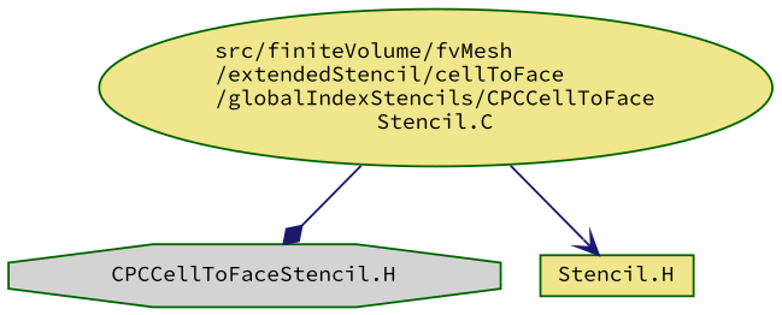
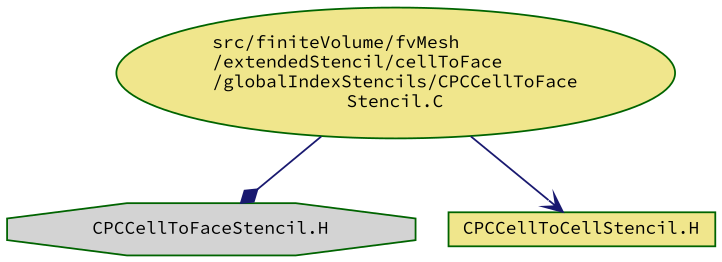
  digraph {
    fontname="Source Code Pro"
    node [color=darkgreen fillcolor=khaki fontname="Source Code Pro" fontsize=10 style=filled]
    edge [color=midnightblue fontname="Source Code Pro" fontsize=10 labelfontname=FreeSans labelfontsize=10 style=solid]
    n1 [fontcolor=black height=0.2 label="src/finiteVolume/fvMesh\l/extendedStencil/cellToFace\l/globalIndexStencils/CPCCellToFace\lStencil.C" shape=ellipse width=0.4]
    n2 [height=0.2 label="CPCCellToFaceStencil.H" shape=octagon width=0.4 fillcolor=lightgrey]
-   n3 [height=0.2 label="Stencil.H" shape=box width=0.4]
+   n3 [height=0.2 label="CPCCellToCellStencil.H" shape=box width=0.4]
    n1 -> n2 [arrowhead=diamond]
    n1 -> n3 [arrowhead=vee]
  }
